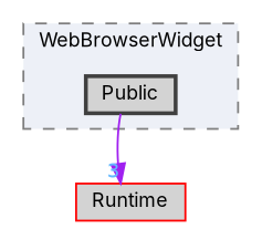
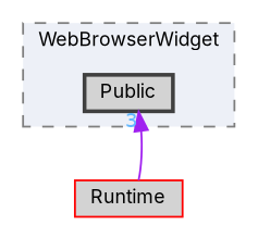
  digraph {
    compound=true
    fontname=Inter
    node [fillcolor=lightgrey fontname=Inter fontsize=10 shape=box]
    n1 [color=grey25 height=0.2 label=Public style="filled,bold" width=0.4]
    n2 [color=red height=0.2 label=Runtime style=filled width=0.4]
    subgraph cluster_1 {
      bgcolor="#edf0f7"
      fontsize=10
      label=WebBrowserWidget
      pencolor=grey50
      style="filled,dashed"
      n1
    }
-   n1 -> n2 [color=purple fontcolor=steelblue1 fontname=Inter fontsize=10 headlabel=3 labeldistance=1.5 labelfontname=Helvetica labelfontsize=10]
+   n2 -> n1 [color=purple fontcolor=steelblue1 fontname=Inter fontsize=10 headlabel=3 labeldistance=1.5 labelfontname=Helvetica labelfontsize=10]
  }
